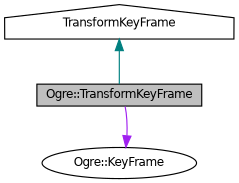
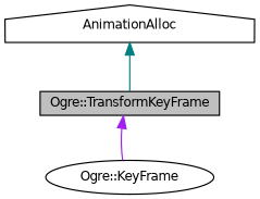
  digraph {
    node [color=black fontname=Helvetica fontsize=10]
    edge [dir=back fontname=Helvetica fontsize=10 labelfontname=Helvetica labelfontsize=10 style=solid]
    n1 [fillcolor=grey75 fontcolor=black height=0.2 label="Ogre::TransformKeyFrame" shape=box style=filled width=0.4]
    n2 [height=0.2 label="Ogre::KeyFrame" shape=ellipse width=0.4]
-   n3 [height=0.2 label=TransformKeyFrame shape=house width=0.4]
-   n2 -> n1 [color=purple]
+   n3 [height=0.2 label=AnimationAlloc shape=house width=0.4]
+   n1 -> n2 [color=purple]
    n3 -> n1 [color=teal]
  }
